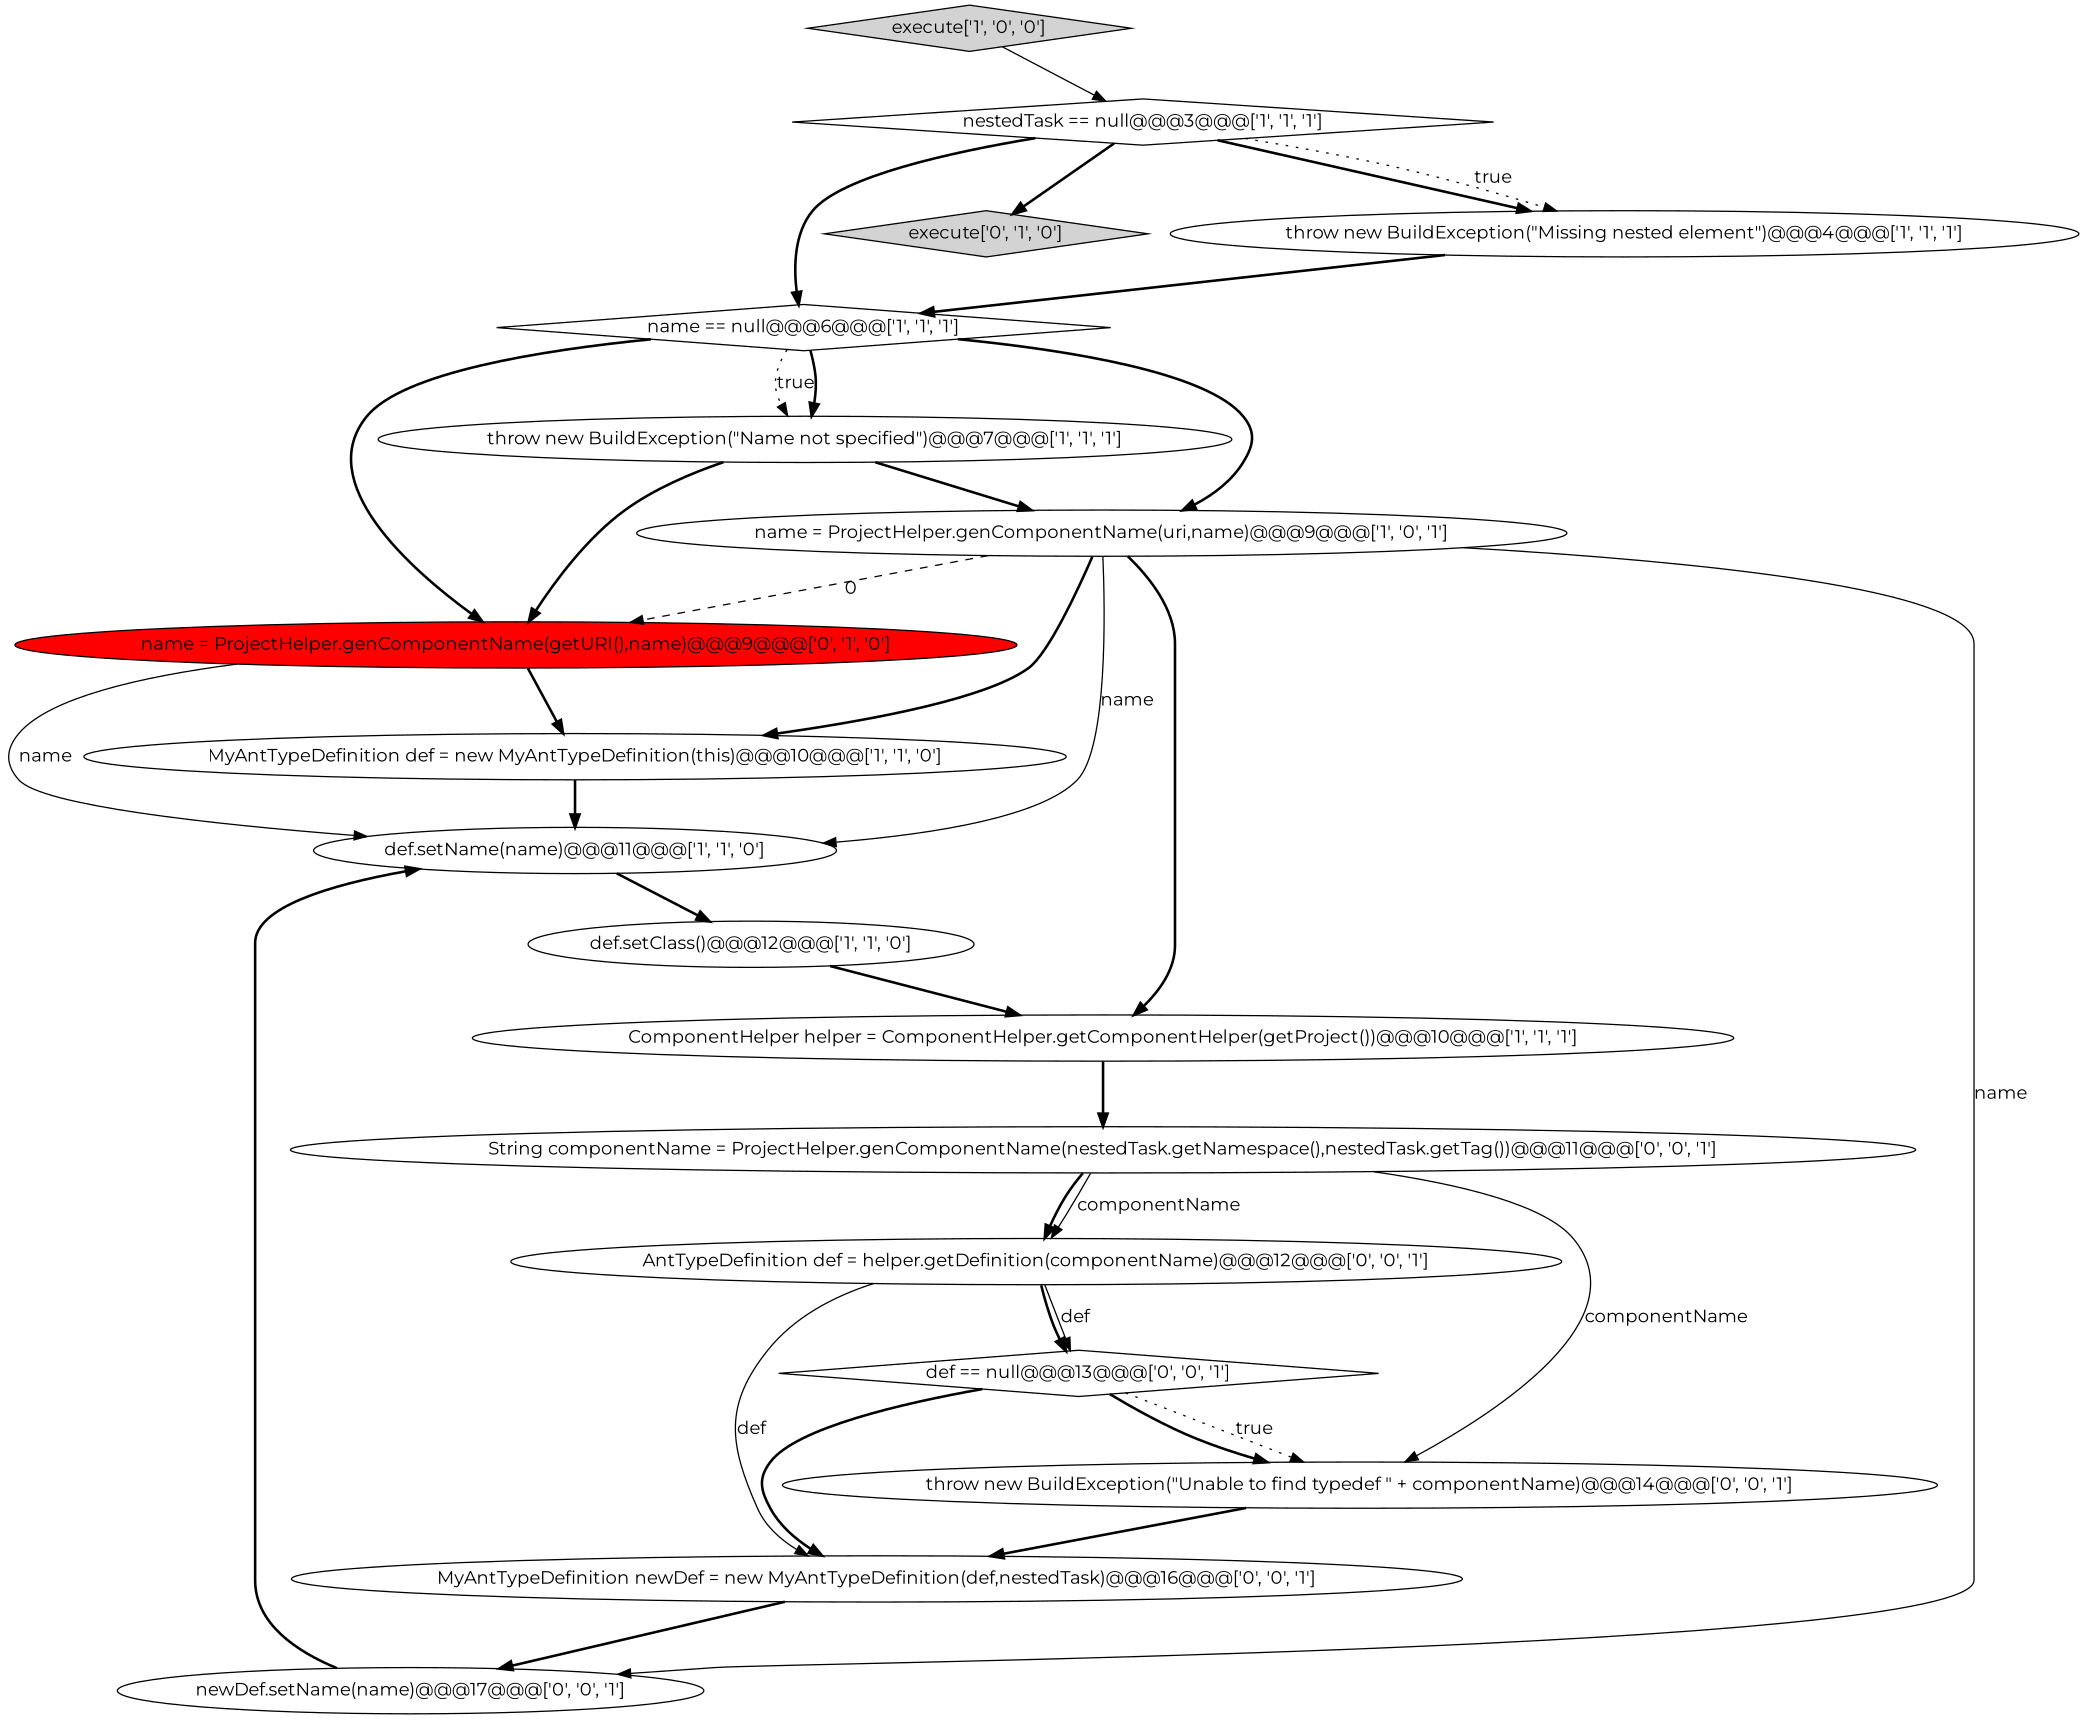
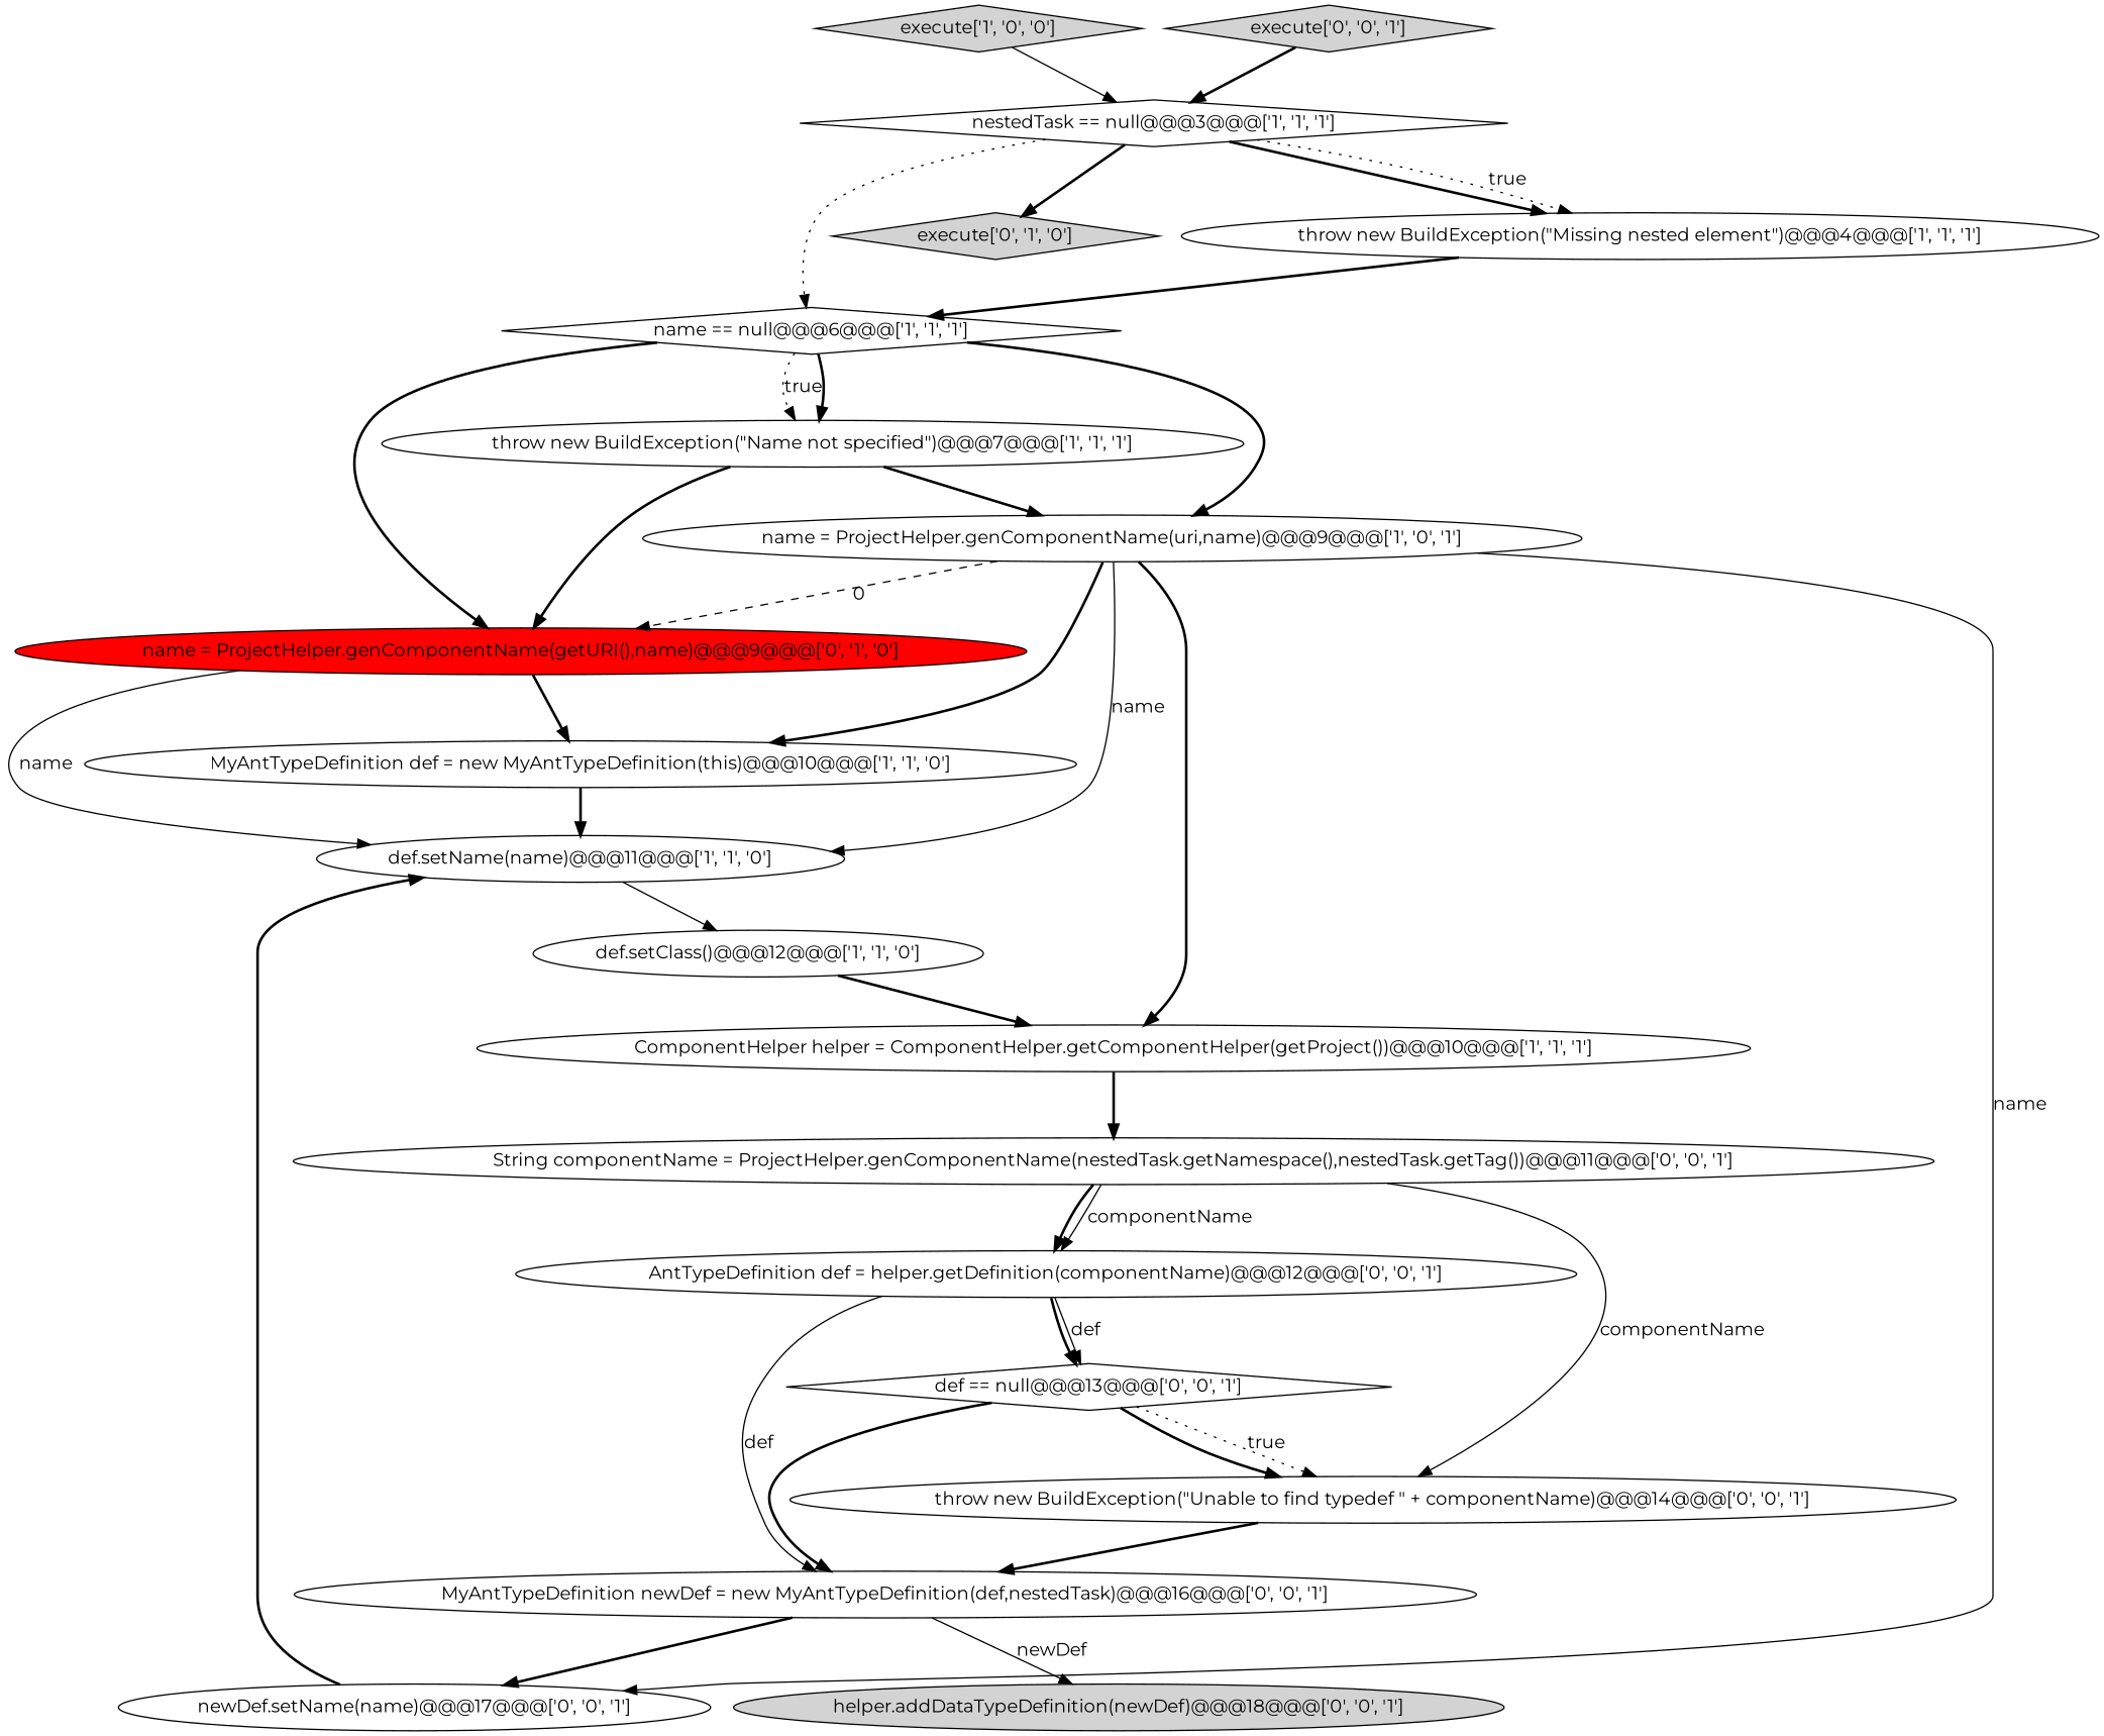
  digraph {
    fontname=Montserrat
    node [fillcolor=white fontname=Montserrat shape=ellipse style=filled]
    edge [fontname=Montserrat style=bold]
    n1 [label="MyAntTypeDefinition def = new MyAntTypeDefinition(this)@@@10@@@['1', '1', '0']"]
    n2 [label="def.setName(name)@@@11@@@['1', '1', '0']"]
    n3 [label="def.setClass()@@@12@@@['1', '1', '0']"]
+   n4 [fillcolor=lightgray label="helper.addDataTypeDefinition(newDef)@@@18@@@['0', '0', '1']"]
    n5 [label="MyAntTypeDefinition newDef = new MyAntTypeDefinition(def,nestedTask)@@@16@@@['0', '0', '1']"]
    n6 [label="newDef.setName(name)@@@17@@@['0', '0', '1']"]
    n7 [fillcolor=lightgray label="execute['1', '0', '0']" shape=diamond]
    n8 [label="nestedTask == null@@@3@@@['1', '1', '1']" shape=diamond]
    n9 [label="name == null@@@6@@@['1', '1', '1']" shape=diamond]
    n10 [fillcolor=lightgray label="execute['0', '1', '0']" shape=diamond]
    n11 [label="throw new BuildException(\"Missing nested element\")@@@4@@@['1', '1', '1']"]
+   n12 [fillcolor=lightgray label="execute['0', '0', '1']" shape=diamond]
    n13 [label="def == null@@@13@@@['0', '0', '1']" shape=diamond]
    n14 [label="throw new BuildException(\"Unable to find typedef \" + componentName)@@@14@@@['0', '0', '1']"]
    n15 [label="name = ProjectHelper.genComponentName(uri,name)@@@9@@@['1', '0', '1']"]
    n16 [label="throw new BuildException(\"Name not specified\")@@@7@@@['1', '1', '1']"]
    n17 [fillcolor=red label="name = ProjectHelper.genComponentName(getURI(),name)@@@9@@@['0', '1', '0']"]
    n18 [label="ComponentHelper helper = ComponentHelper.getComponentHelper(getProject())@@@10@@@['1', '1', '1']"]
    n19 [label="String componentName = ProjectHelper.genComponentName(nestedTask.getNamespace(),nestedTask.getTag())@@@11@@@['0', '0', '1']"]
    n20 [label="AntTypeDefinition def = helper.getDefinition(componentName)@@@12@@@['0', '0', '1']"]
    n1 -> n2
-   n2 -> n3
+   n2 -> n3 [style=solid]
    n3 -> n18
+   n5 -> n4 [label=newDef style=solid]
    n5 -> n6
    n6 -> n2
    n7 -> n8 [style=solid]
-   n8 -> n9
+   n8 -> n9 [style=dotted]
    n8 -> n10
    n8 -> n11
    n8 -> n11 [label=true style=dotted]
    n9 -> n15
    n9 -> n16 [label=true style=dotted]
    n9 -> n16
    n9 -> n17
    n11 -> n9
+   n12 -> n8
    n13 -> n5
    n13 -> n14 [label=true style=dotted]
    n13 -> n14
    n14 -> n5
    n15 -> n1
    n15 -> n2 [label=name style=solid]
    n15 -> n6 [label=name style=solid]
    n15 -> n17 [label=0 style=dashed]
    n15 -> n18
    n16 -> n15
    n16 -> n17
    n17 -> n1
    n17 -> n2 [label=name style=solid]
    n18 -> n19
    n19 -> n14 [label=componentName style=solid]
    n19 -> n20 [label=componentName style=solid]
    n19 -> n20
    n20 -> n5 [label=def style=solid]
    n20 -> n13
    n20 -> n13 [label=def style=solid]
  }
